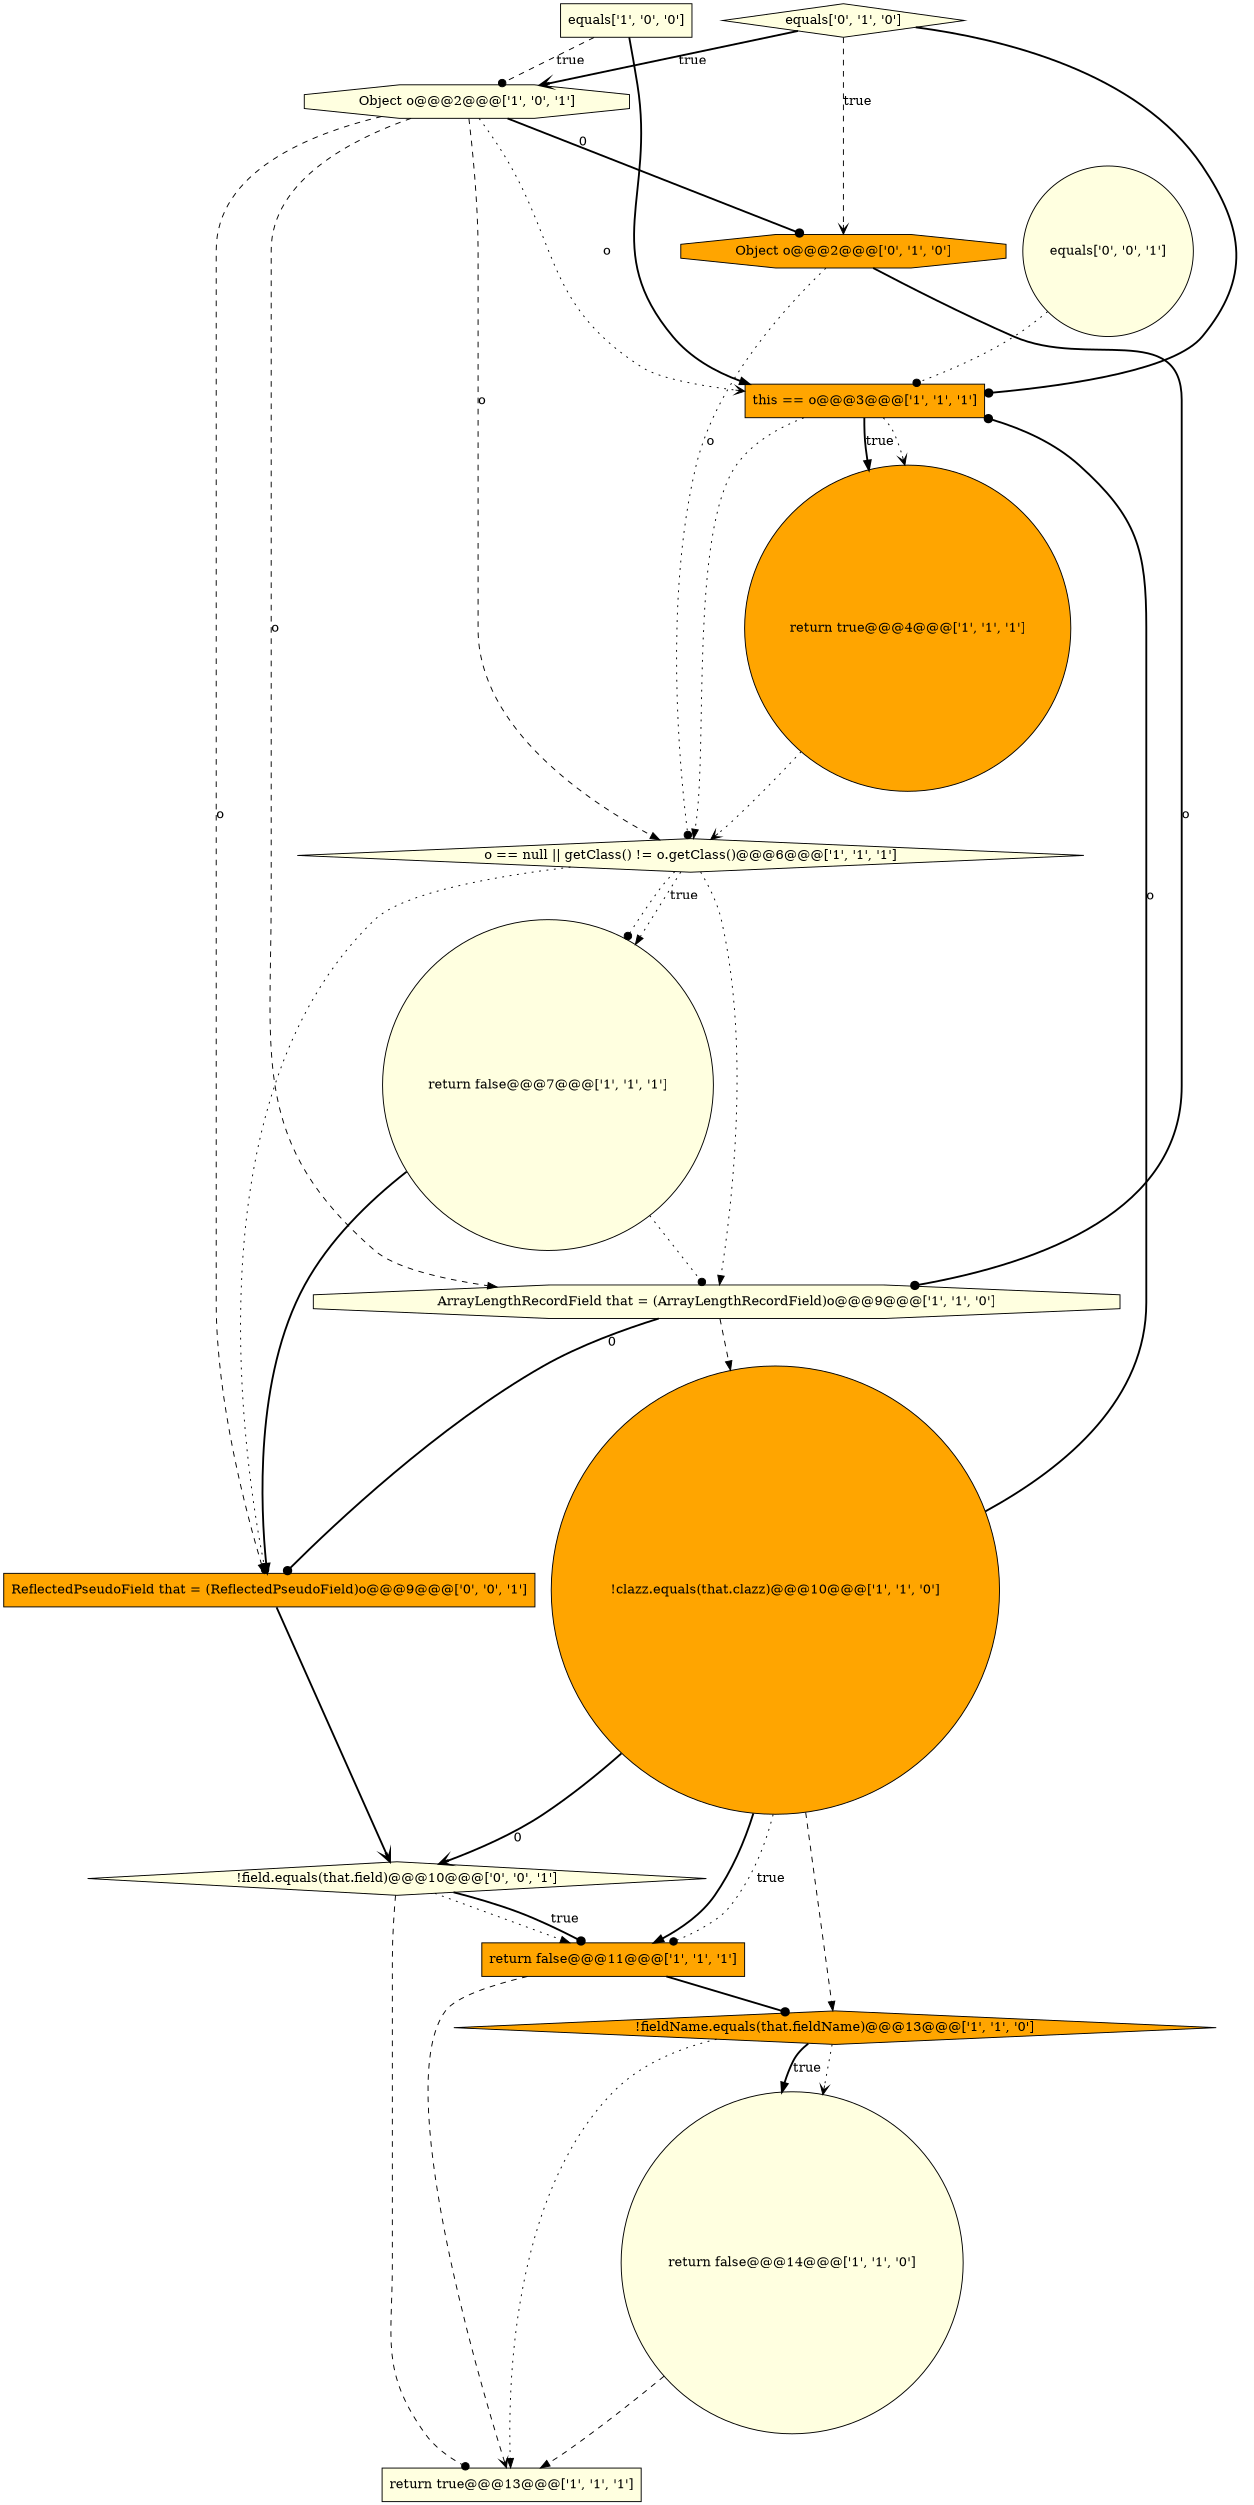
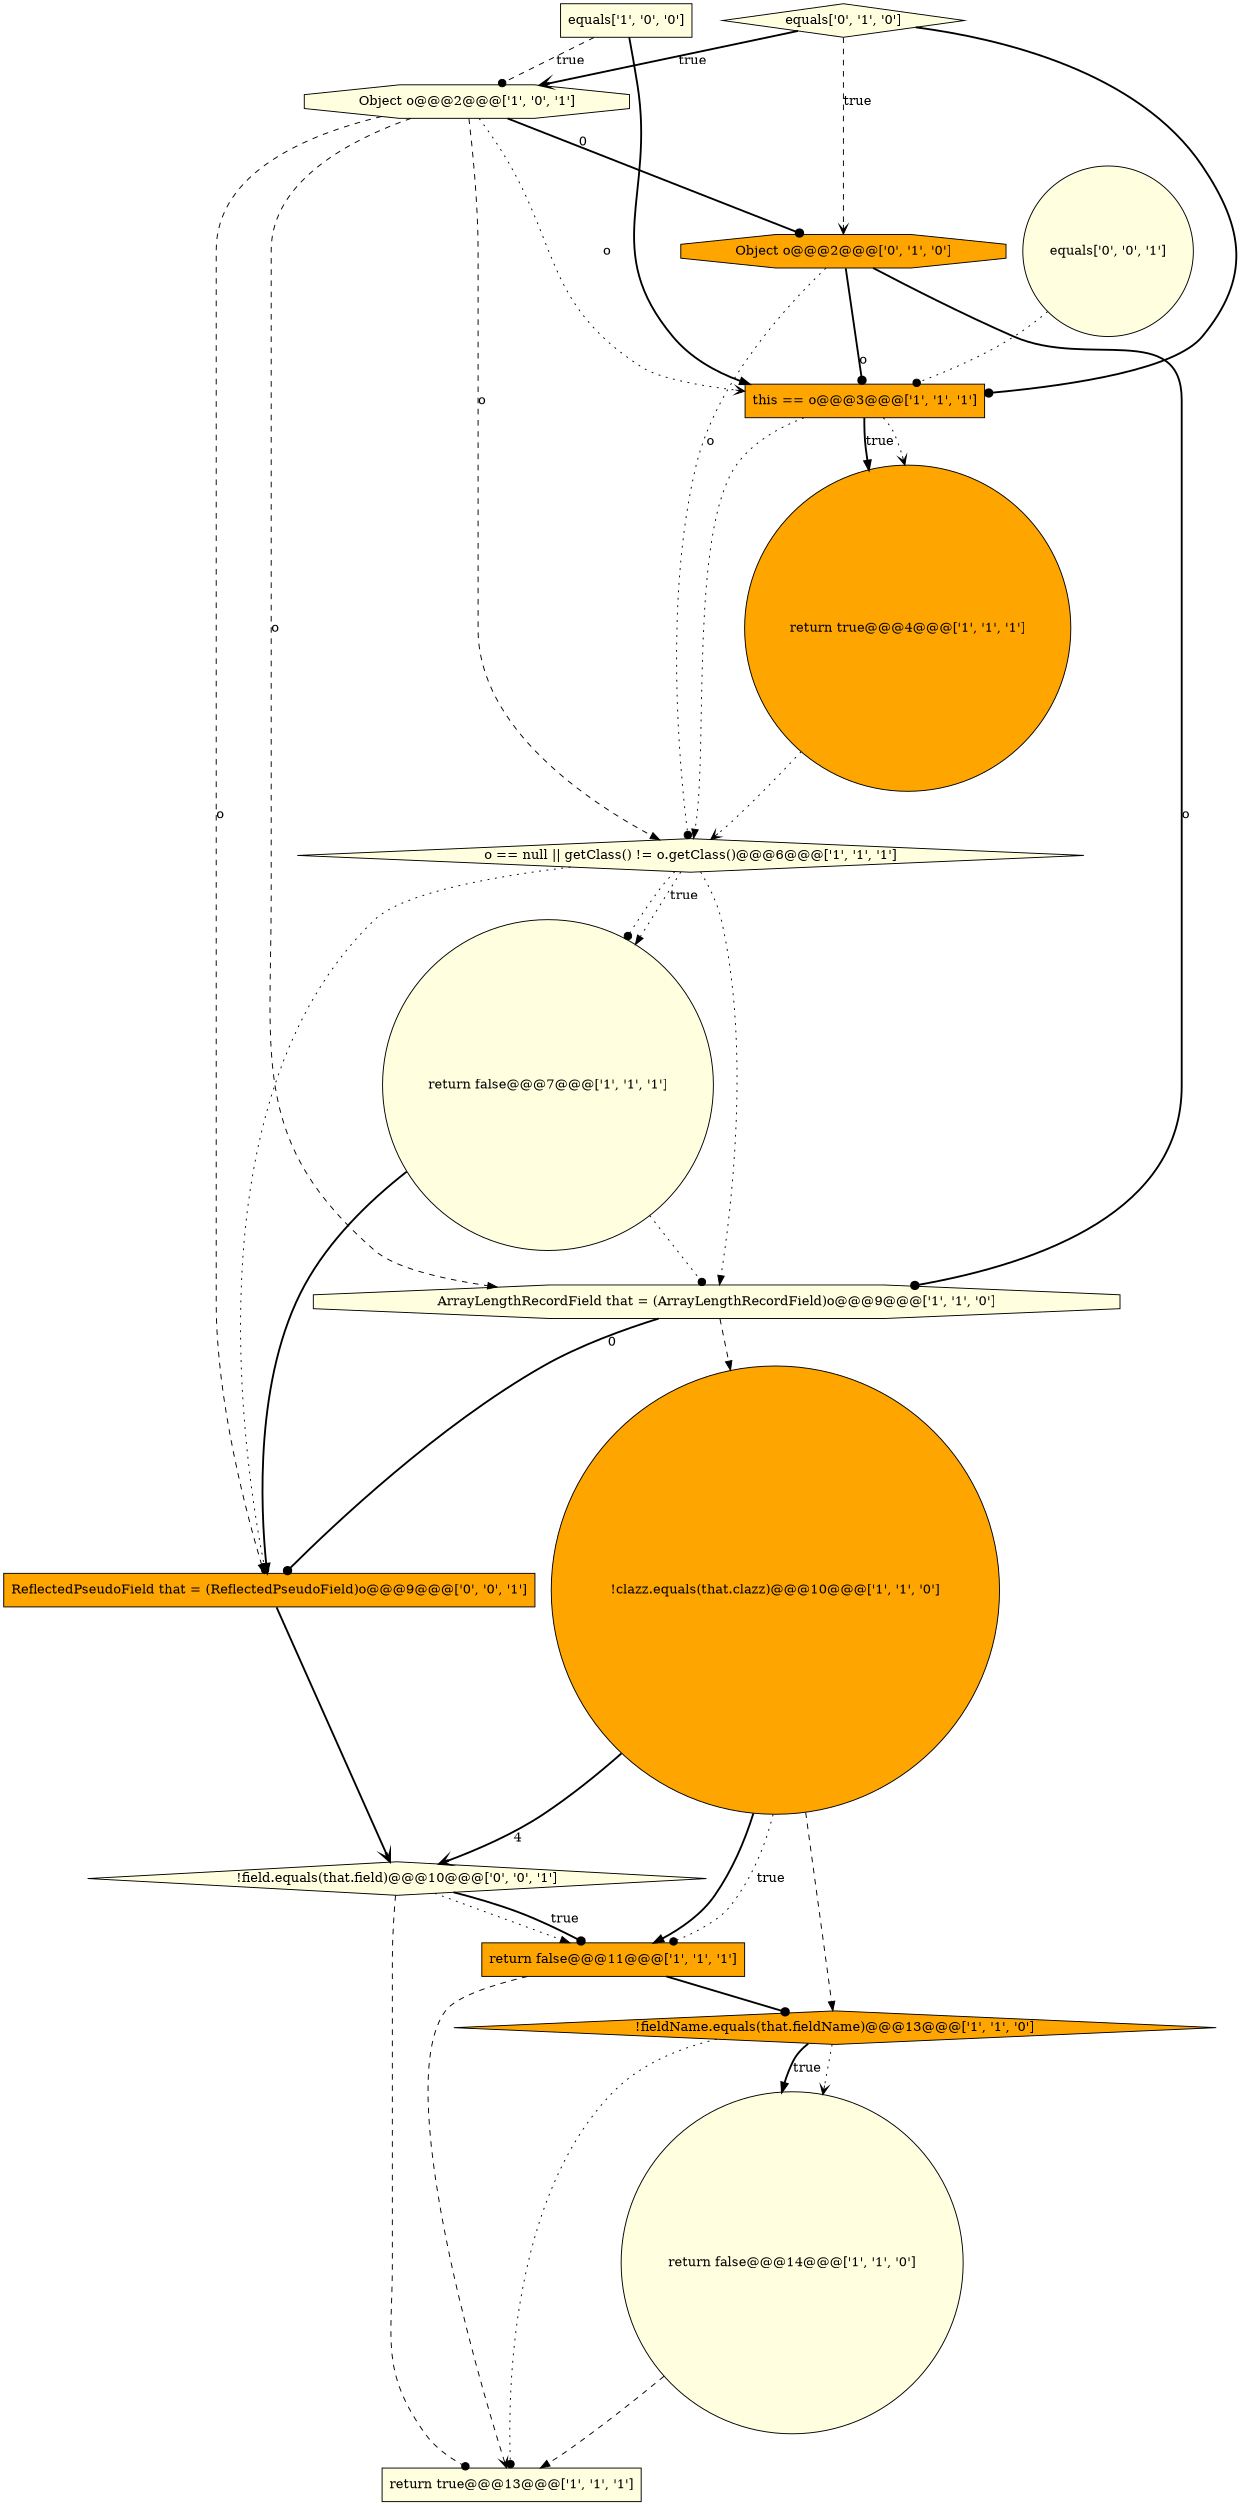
  digraph {
    node [fillcolor=lightyellow shape=circle style=filled]
    edge [arrowhead=dot style=dotted]
    n1 [label="equals['0', '0', '1']"]
    n2 [fillcolor=orange label="this == o@@@3@@@['1', '1', '1']" shape=box]
    n3 [fillcolor=orange label="return true@@@4@@@['1', '1', '1']"]
    n4 [label="o == null || getClass() != o.getClass()@@@6@@@['1', '1', '1']" shape=diamond]
    n5 [label="Object o@@@2@@@['1', '0', '1']" shape=octagon]
    n6 [label="ArrayLengthRecordField that = (ArrayLengthRecordField)o@@@9@@@['1', '1', '0']" shape=octagon]
    n7 [fillcolor=orange label="Object o@@@2@@@['0', '1', '0']" shape=octagon]
    n8 [fillcolor=orange label="ReflectedPseudoField that = (ReflectedPseudoField)o@@@9@@@['0', '0', '1']" shape=box]
    n9 [label="return false@@@7@@@['1', '1', '1']"]
    n10 [fillcolor=orange label="!clazz.equals(that.clazz)@@@10@@@['1', '1', '0']"]
    n11 [fillcolor=orange label="return false@@@11@@@['1', '1', '1']" shape=box]
    n12 [fillcolor=orange label="!fieldName.equals(that.fieldName)@@@13@@@['1', '1', '0']" shape=diamond]
    n13 [label="!field.equals(that.field)@@@10@@@['0', '0', '1']" shape=diamond]
    n14 [label="return true@@@13@@@['1', '1', '1']" shape=box]
    n15 [label="return false@@@14@@@['1', '1', '0']"]
    n16 [label="equals['1', '0', '0']" shape=box]
    n17 [label="equals['0', '1', '0']" shape=diamond]
    n1 -> n2
    n2 -> n3 [arrowhead=normal label=true style=bold]
    n2 -> n3 [arrowhead=vee]
    n2 -> n4 [arrowhead=normal]
    n3 -> n4 [arrowhead=vee]
    n4 -> n6 [arrowhead=normal]
    n4 -> n8
    n4 -> n9 [arrowhead=normal label=true]
    n4 -> n9
    n5 -> n2 [arrowhead=vee label=o]
    n5 -> n4 [arrowhead=normal label=o style=dashed]
    n5 -> n6 [arrowhead=normal label=o style=dashed]
    n5 -> n7 [label=0 style=bold]
    n5 -> n8 [arrowhead=normal label=o style=dashed]
    n6 -> n8 [label=0 style=bold]
    n6 -> n10 [arrowhead=normal style=dashed]
-   n10 -> n2 [label=o style=bold]
+   n7 -> n2 [label=o style=bold]
    n7 -> n4 [label=o]
    n7 -> n6 [label=o style=bold]
    n8 -> n13 [arrowhead=vee style=bold]
    n9 -> n6
    n9 -> n8 [arrowhead=normal style=bold]
    n10 -> n11 [arrowhead=normal style=bold]
    n10 -> n11 [label=true]
    n10 -> n12 [arrowhead=normal style=dashed]
-   n10 -> n13 [arrowhead=vee label=0 style=bold]
+   n10 -> n13 [arrowhead=vee label=4 style=bold]
    n11 -> n12 [style=bold]
    n11 -> n14 [arrowhead=vee style=dashed]
-   n12 -> n14 [arrowhead=normal]
+   n12 -> n14
    n12 -> n15 [arrowhead=normal label=true style=bold]
    n12 -> n15 [arrowhead=vee]
    n13 -> n11 [arrowhead=normal]
    n13 -> n11 [label=true style=bold]
    n13 -> n14 [style=dashed]
    n15 -> n14 [arrowhead=normal style=dashed]
    n16 -> n2 [arrowhead=normal style=bold]
    n16 -> n5 [label=true style=dashed]
    n17 -> n2 [style=bold]
    n17 -> n5 [arrowhead=vee label=true style=bold]
    n17 -> n7 [arrowhead=vee label=true style=dashed]
  }
